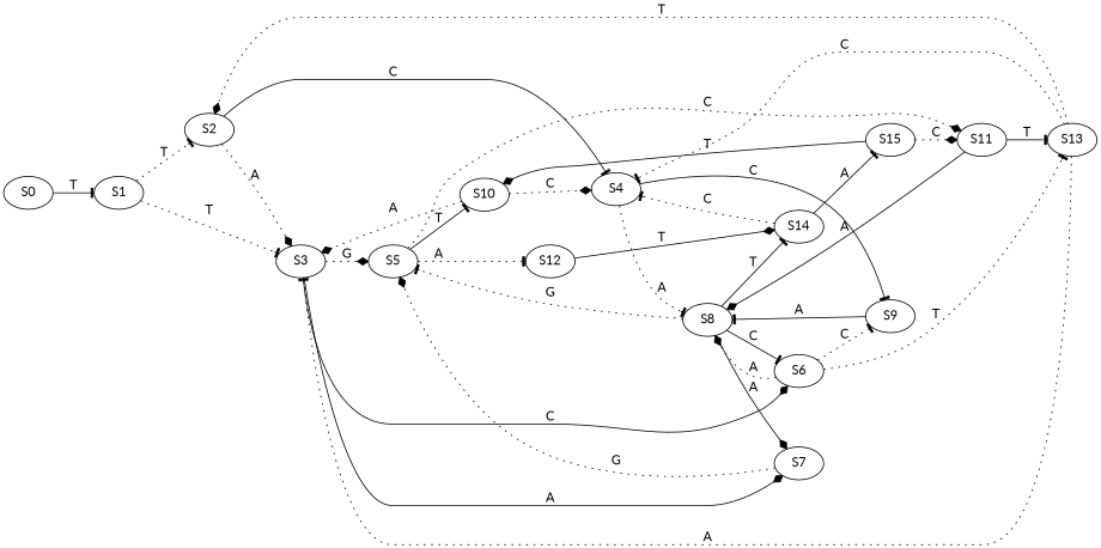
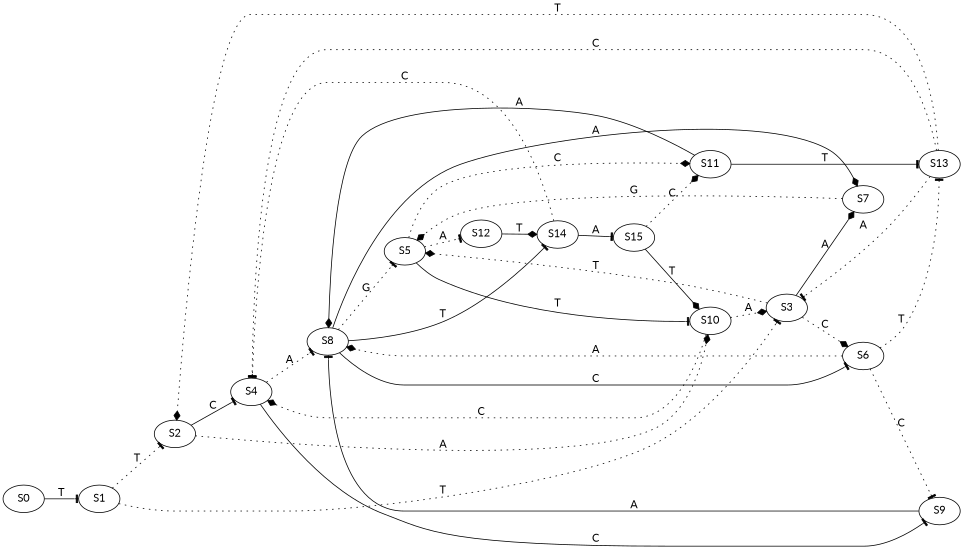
  strict digraph {
    fontname=Lato
    rankdir=LR
    node [fontname=Lato]
    edge [arrowhead=tee fontname=Lato style=dotted]
    S0
    S1
    S2
    S3
    S4
    S5
    S6
    S7
    S8
    S9
    S10
    S11
    S12
    S13
    S14
    S15
    S0 -> S1 [label=T style=solid]
    S1 -> S2 [label=T]
    S1 -> S3 [label=T]
-   S2 -> S3 [arrowhead=diamond label=A]
+   S2 -> S10 [arrowhead=diamond label=A]
    S2 -> S4 [label=C style=solid]
-   S3 -> S5 [arrowhead=diamond label=G]
-   S3 -> S6 [arrowhead=diamond label=C style=solid]
+   S3 -> S5 [arrowhead=diamond label=T]
+   S3 -> S6 [arrowhead=diamond label=C]
    S3 -> S7 [arrowhead=diamond label=A style=solid]
    S4 -> S8 [label=A]
    S4 -> S9 [label=C style=solid]
    S5 -> S10 [label=T style=solid]
    S5 -> S11 [arrowhead=diamond label=C]
    S5 -> S12 [label=A]
    S6 -> S8 [arrowhead=diamond label=A]
    S6 -> S9 [label=C]
    S6 -> S13 [label=T]
    S7 -> S5 [arrowhead=diamond label=G]
    S8 -> S5 [label=G]
    S8 -> S6 [label=C style=solid]
    S8 -> S7 [arrowhead=diamond label=A style=solid]
    S8 -> S14 [label=T style=solid]
    S9 -> S8 [label=A style=solid]
    S10 -> S3 [arrowhead=diamond label=A]
    S10 -> S4 [arrowhead=diamond label=C]
    S11 -> S8 [arrowhead=diamond label=A style=solid]
    S11 -> S13 [label=T style=solid]
    S12 -> S14 [arrowhead=diamond label=T style=solid]
    S13 -> S2 [arrowhead=diamond label=T]
    S13 -> S3 [label=A]
    S13 -> S4 [label=C]
    S14 -> S4 [label=C]
    S14 -> S15 [label=A style=solid]
    S15 -> S10 [arrowhead=diamond label=T style=solid]
    S15 -> S11 [arrowhead=diamond label=C]
  }
